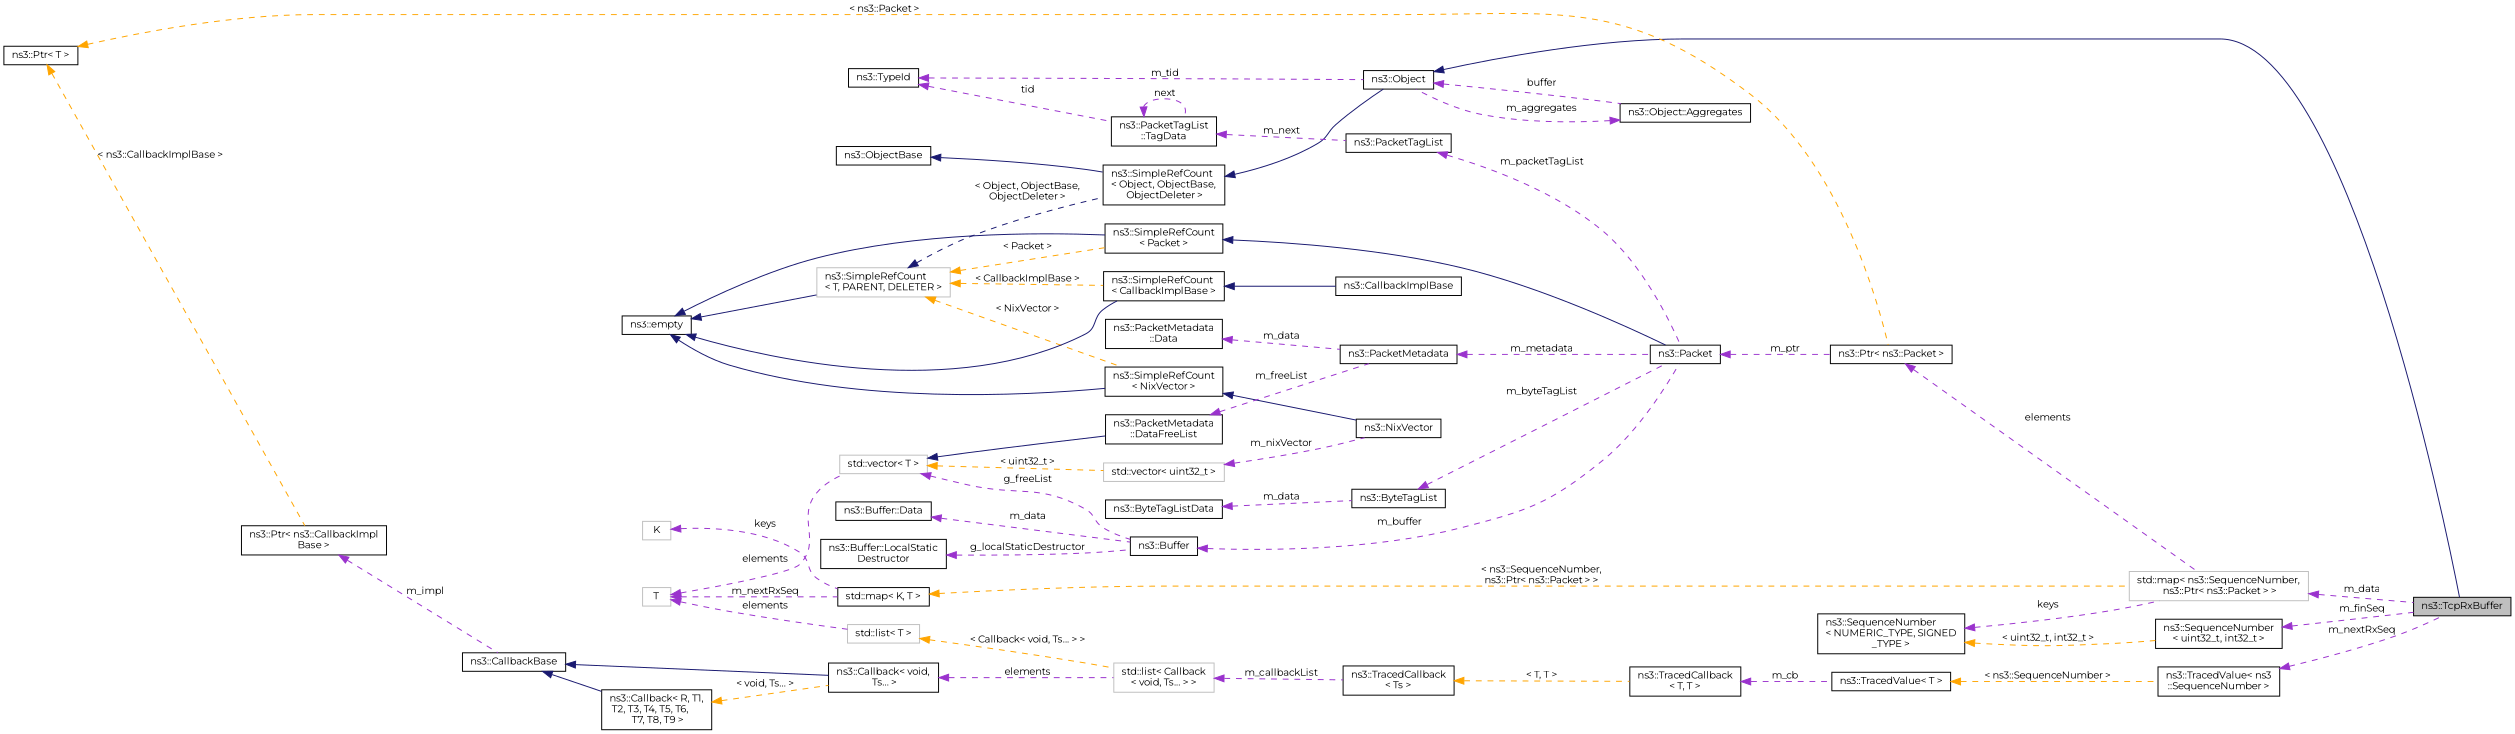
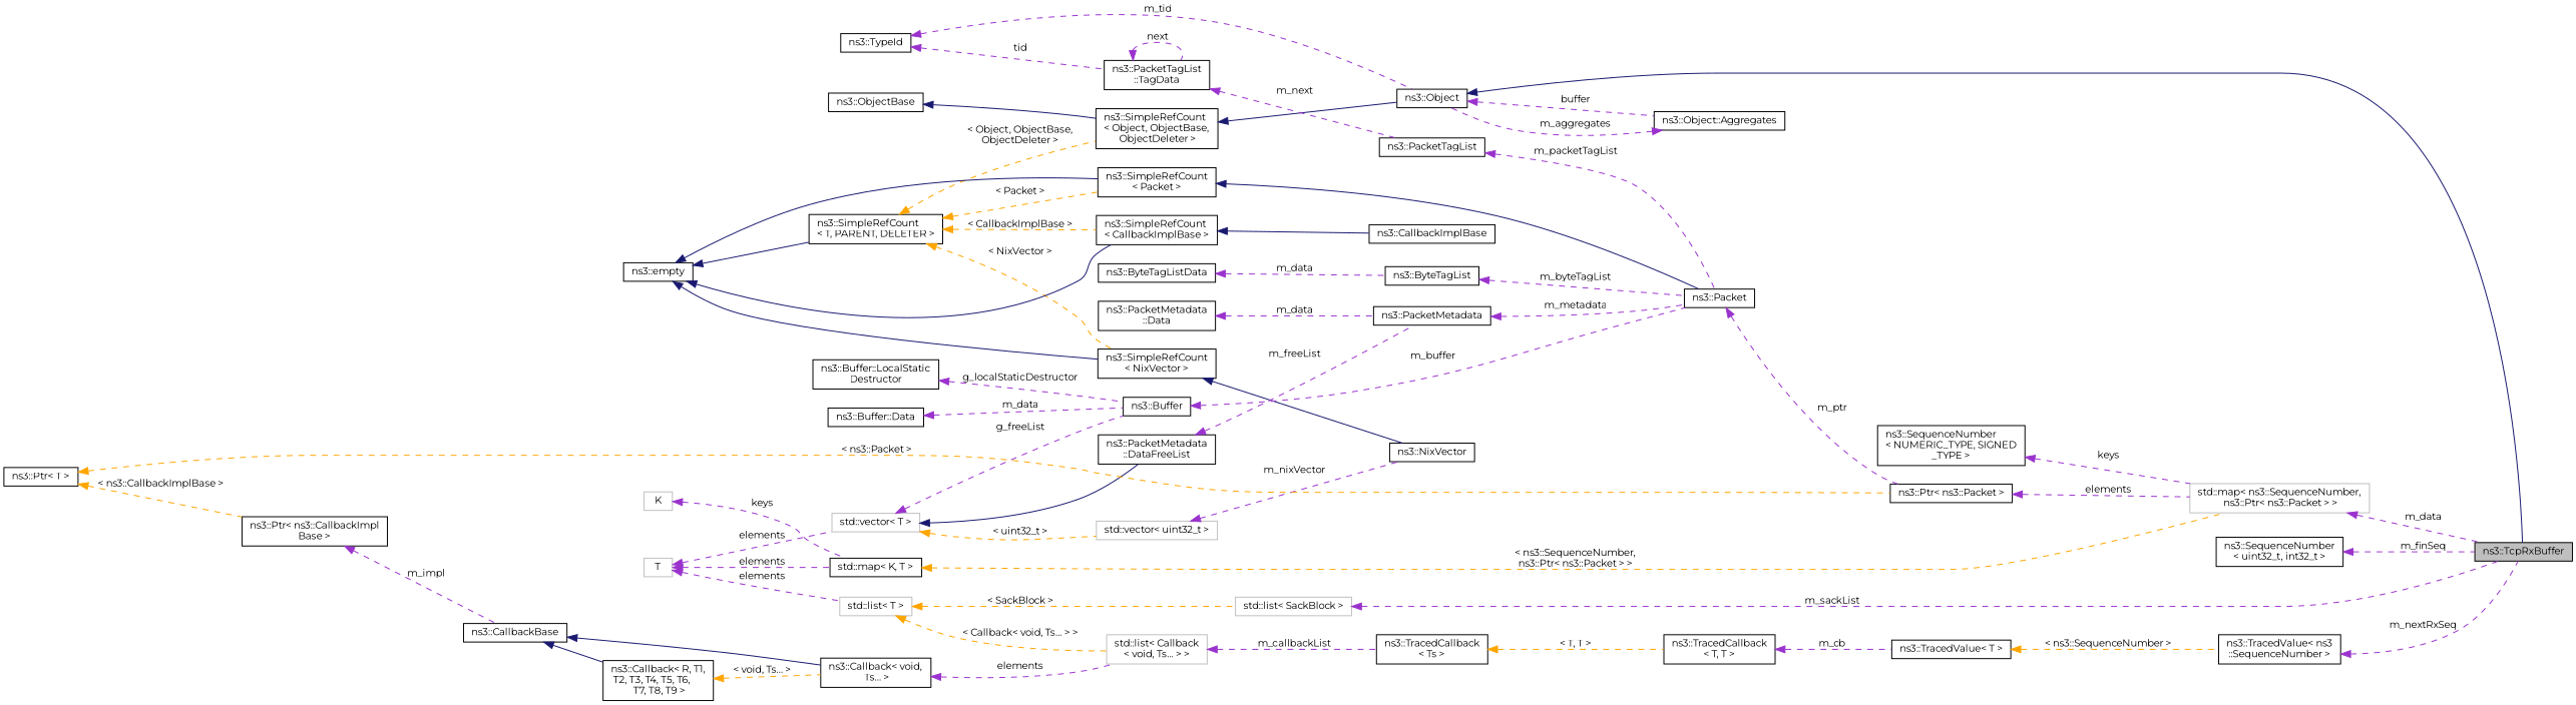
  digraph {
    fontname=Montserrat
    rankdir=LR
    node [color=black fillcolor=white fontname=Montserrat fontsize=10 shape=record style=filled]
    edge [color=darkorchid3 dir=back fontname=Montserrat fontsize=10 labelfontname=Helvetica labelfontsize=10 style=dashed]
    n1 [fillcolor=grey75 fontcolor=black height=0.2 label="ns3::TcpRxBuffer" width=0.4]
    n2 [height=0.2 label="ns3::Object" width=0.4]
    n3 [height=0.2 label="ns3::Object::Aggregates" width=0.4]
    n4 [height=0.2 label="ns3::SimpleRefCount\l\< Object, ObjectBase,\l ObjectDeleter \>" width=0.4]
    n5 [height=0.2 label="ns3::ObjectBase" width=0.4]
-   n6 [color=grey75 height=0.2 label="ns3::SimpleRefCount\l\< T, PARENT, DELETER \>" width=0.4]
+   n6 [height=0.2 label="ns3::SimpleRefCount\l\< T, PARENT, DELETER \>" width=0.4]
    n7 [height=0.2 label="ns3::SimpleRefCount\l\< Packet \>" width=0.4]
    n8 [height=0.2 label="ns3::SimpleRefCount\l\< NixVector \>" width=0.4]
    n9 [height=0.2 label="ns3::SimpleRefCount\l\< CallbackImplBase \>" width=0.4]
    n10 [height=0.2 label="ns3::Packet" width=0.4]
    n11 [height=0.2 label="ns3::NixVector" width=0.4]
    n12 [height=0.2 label="ns3::CallbackImplBase" width=0.4]
    n13 [height=0.2 label="ns3::empty" width=0.4]
    n14 [height=0.2 label="ns3::TypeId" width=0.4]
    n15 [height=0.2 label="ns3::PacketTagList\l::TagData" width=0.4]
    n16 [height=0.2 label="ns3::PacketTagList" width=0.4]
    n17 [color=grey75 height=0.2 label="std::map\< ns3::SequenceNumber,\l ns3::Ptr\< ns3::Packet \> \>" width=0.4]
    n18 [height=0.2 label="ns3::SequenceNumber\l\< NUMERIC_TYPE, SIGNED\l_TYPE \>" width=0.4]
    n19 [height=0.2 label="ns3::SequenceNumber\l\< uint32_t, int32_t \>" width=0.4]
    n20 [height=0.2 label="ns3::Ptr\< ns3::Packet \>" width=0.4]
    n21 [color=grey75 height=0.2 label="std::vector\< uint32_t \>" width=0.4]
    n22 [color=grey75 height=0.2 label="std::vector\< T \>" width=0.4]
    n23 [height=0.2 label="ns3::PacketMetadata\l::DataFreeList" width=0.4]
    n24 [height=0.2 label="ns3::Buffer" width=0.4]
    n25 [height=0.2 label="ns3::PacketMetadata" width=0.4]
    n26 [color=grey75 height=0.2 label=T width=0.4]
    n27 [height=0.2 label="std::map\< K, T \>" width=0.4]
    n28 [color=grey75 height=0.2 label="std::list\< T \>" width=0.4]
    n29 [color=grey75 height=0.2 label="std::list\< Callback\l\< void, Ts... \> \>" width=0.4]
+   n30 [color=grey75 height=0.2 label="std::list\< SackBlock \>" width=0.4]
    n31 [height=0.2 label="ns3::Ptr\< T \>" width=0.4]
    n32 [height=0.2 label="ns3::Ptr\< ns3::CallbackImpl\lBase \>" width=0.4]
    n33 [height=0.2 label="ns3::CallbackBase" width=0.4]
    n34 [height=0.2 label="ns3::PacketMetadata\l::Data" width=0.4]
    n35 [height=0.2 label="ns3::ByteTagList" width=0.4]
    n36 [height=0.2 label="ns3::ByteTagListData" width=0.4]
    n37 [height=0.2 label="ns3::Buffer::Data" width=0.4]
    n38 [height=0.2 label="ns3::Buffer::LocalStatic\lDestructor" width=0.4]
    n39 [color=grey75 height=0.2 label=K width=0.4]
    n40 [height=0.2 label="ns3::TracedValue\< ns3\l::SequenceNumber \>" width=0.4]
    n41 [height=0.2 label="ns3::TracedValue\< T \>" width=0.4]
    n42 [height=0.2 label="ns3::TracedCallback\l\< T, T \>" width=0.4]
    n43 [height=0.2 label="ns3::TracedCallback\l\< Ts \>" width=0.4]
    n44 [height=0.2 label="ns3::Callback\< void,\l Ts... \>" width=0.4]
    n45 [height=0.2 label="ns3::Callback\< R, T1,\l T2, T3, T4, T5, T6,\l T7, T8, T9 \>" width=0.4]
    n2 -> n1 [color=midnightblue style=solid]
    n2 -> n3 [label=" buffer"]
    n3 -> n2 [label=" m_aggregates"]
    n4 -> n2 [color=midnightblue style=solid]
    n5 -> n4 [color=midnightblue style=solid]
-   n6 -> n4 [color=midnightblue label=" \< Object, ObjectBase,\l ObjectDeleter \>"]
+   n6 -> n4 [color=orange label=" \< Object, ObjectBase,\l ObjectDeleter \>"]
    n6 -> n7 [color=orange label=" \< Packet \>"]
    n6 -> n8 [color=orange label=" \< NixVector \>"]
    n6 -> n9 [color=orange label=" \< CallbackImplBase \>"]
    n7 -> n10 [color=midnightblue style=solid]
    n8 -> n11 [color=midnightblue style=solid]
    n9 -> n12 [color=midnightblue style=solid]
    n10 -> n20 [label=" m_ptr"]
    n13 -> n6 [color=midnightblue style=solid]
    n13 -> n7 [color=midnightblue style=solid]
    n13 -> n8 [color=midnightblue style=solid]
    n13 -> n9 [color=midnightblue style=solid]
    n14 -> n2 [label=" m_tid"]
    n14 -> n15 [label=" tid"]
    n15 -> n15 [label=" next"]
    n15 -> n16 [label=" m_next"]
    n16 -> n10 [label=" m_packetTagList"]
    n17 -> n1 [label=" m_data"]
    n18 -> n17 [label=" keys"]
-   n18 -> n19 [color=orange label=" \< uint32_t, int32_t \>"]
    n19 -> n1 [label=" m_finSeq"]
    n20 -> n17 [label=" elements"]
    n21 -> n11 [label=" m_nixVector"]
    n22 -> n21 [color=orange label=" \< uint32_t \>"]
    n22 -> n23 [color=midnightblue style=solid]
    n22 -> n24 [label=" g_freeList"]
    n23 -> n25 [label=" m_freeList"]
    n24 -> n10 [label=" m_buffer"]
    n25 -> n10 [label=" m_metadata"]
    n26 -> n22 [label=" elements"]
-   n26 -> n27 [label=" m_nextRxSeq"]
+   n26 -> n27 [label=" elements"]
    n26 -> n28 [label=" elements"]
    n27 -> n17 [color=orange label=" \< ns3::SequenceNumber,\l ns3::Ptr\< ns3::Packet \> \>"]
    n28 -> n29 [color=orange label=" \< Callback\< void, Ts... \> \>"]
+   n28 -> n30 [color=orange label=" \< SackBlock \>"]
    n29 -> n43 [label=" m_callbackList"]
+   n30 -> n1 [label=" m_sackList"]
    n31 -> n20 [color=orange label=" \< ns3::Packet \>"]
    n31 -> n32 [color=orange label=" \< ns3::CallbackImplBase \>"]
    n32 -> n33 [label=" m_impl"]
    n33 -> n44 [color=midnightblue style=solid]
    n33 -> n45 [color=midnightblue style=solid]
    n34 -> n25 [label=" m_data"]
    n35 -> n10 [label=" m_byteTagList"]
    n36 -> n35 [label=" m_data"]
    n37 -> n24 [label=" m_data"]
    n38 -> n24 [label=" g_localStaticDestructor"]
    n39 -> n27 [label=" keys"]
    n40 -> n1 [label=" m_nextRxSeq"]
    n41 -> n40 [color=orange label=" \< ns3::SequenceNumber \>"]
    n42 -> n41 [label=" m_cb"]
    n43 -> n42 [color=orange label=" \< T, T \>"]
    n44 -> n29 [label=" elements"]
    n45 -> n44 [color=orange label=" \< void, Ts... \>"]
  }
